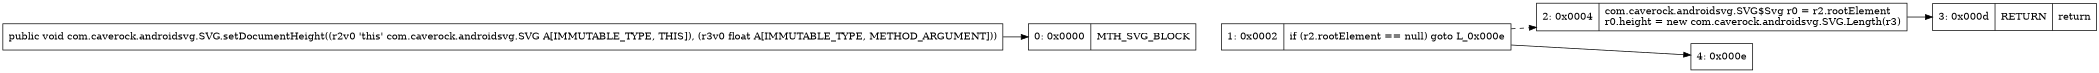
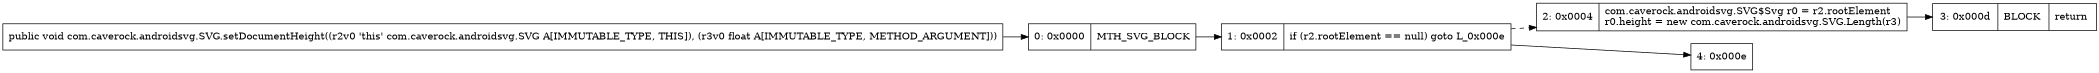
  digraph {
    rankdir=LR
    node [shape=record]
    n1 [label="{0\:\ 0x0000|MTH_SVG_BLOCK\l}"]
    n2 [label="{1\:\ 0x0002|if (r2.rootElement == null) goto L_0x000e\l}"]
    n3 [label="{2\:\ 0x0004|com.caverock.androidsvg.SVG$Svg r0 = r2.rootElement\lr0.height = new com.caverock.androidsvg.SVG.Length(r3)\l}"]
    n4 [label="{4\:\ 0x000e}"]
-   n5 [label="{3\:\ 0x000d|RETURN\l|return\l}"]
+   n5 [label="{3\:\ 0x000d|BLOCK\l|return\l}"]
    n6 [label="{public void com.caverock.androidsvg.SVG.setDocumentHeight((r2v0 'this' com.caverock.androidsvg.SVG A[IMMUTABLE_TYPE, THIS]), (r3v0 float A[IMMUTABLE_TYPE, METHOD_ARGUMENT])) }"]
+   n1 -> n2
    n2 -> n3 [style=dashed]
    n2 -> n4
    n3 -> n5
    n6 -> n1
  }
